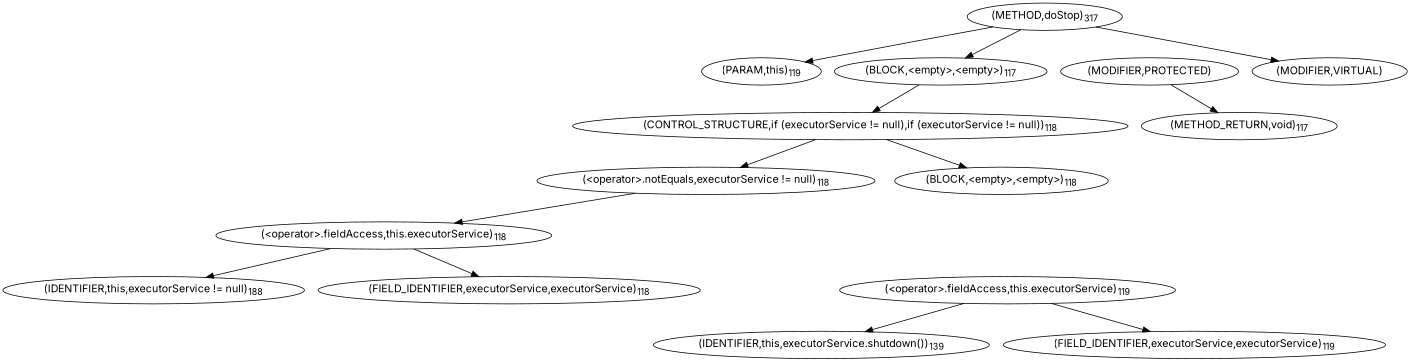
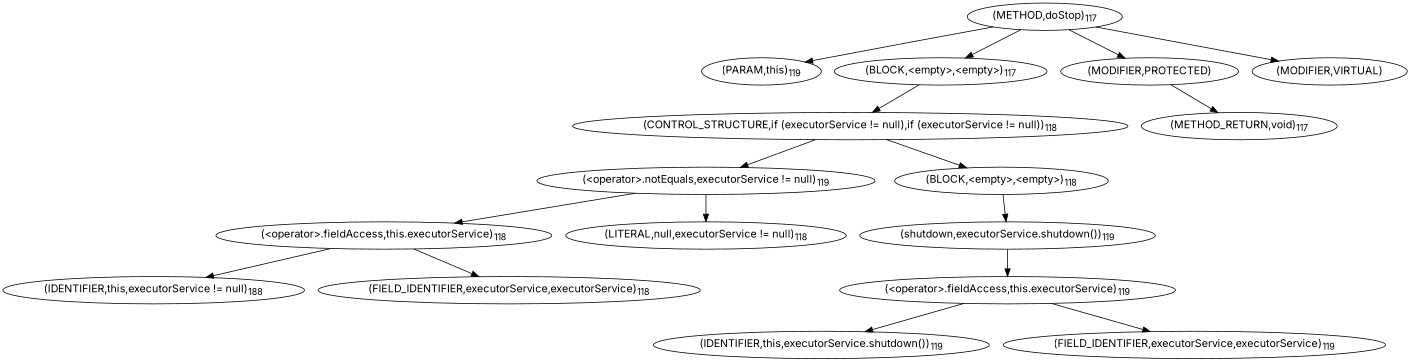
  digraph {
    fontname=Inter
    node [fontname=Inter]
    edge [fontname=Inter]
-   n1 [label=<(METHOD,doStop)<SUB>317</SUB>>]
+   n1 [label=<(METHOD,doStop)<SUB>117</SUB>>]
    n2 [label=<(PARAM,this)<SUB>119</SUB>>]
    n3 [label=<(BLOCK,&lt;empty&gt;,&lt;empty&gt;)<SUB>117</SUB>>]
    n4 [label=<(MODIFIER,PROTECTED)>]
    n5 [label=<(MODIFIER,VIRTUAL)>]
    n6 [label=<(CONTROL_STRUCTURE,if (executorService != null),if (executorService != null))<SUB>118</SUB>>]
    n7 [label=<(METHOD_RETURN,void)<SUB>117</SUB>>]
-   n8 [label=<(&lt;operator&gt;.notEquals,executorService != null)<SUB>118</SUB>>]
+   n8 [label=<(&lt;operator&gt;.notEquals,executorService != null)<SUB>119</SUB>>]
    n9 [label=<(BLOCK,&lt;empty&gt;,&lt;empty&gt;)<SUB>118</SUB>>]
    n10 [label=<(&lt;operator&gt;.fieldAccess,this.executorService)<SUB>118</SUB>>]
+   n11 [label=<(LITERAL,null,executorService != null)<SUB>118</SUB>>]
+   n12 [label=<(shutdown,executorService.shutdown())<SUB>119</SUB>>]
    n13 [label=<(IDENTIFIER,this,executorService != null)<SUB>188</SUB>>]
    n14 [label=<(FIELD_IDENTIFIER,executorService,executorService)<SUB>118</SUB>>]
    n15 [label=<(&lt;operator&gt;.fieldAccess,this.executorService)<SUB>119</SUB>>]
-   n16 [label=<(IDENTIFIER,this,executorService.shutdown())<SUB>139</SUB>>]
+   n16 [label=<(IDENTIFIER,this,executorService.shutdown())<SUB>119</SUB>>]
    n17 [label=<(FIELD_IDENTIFIER,executorService,executorService)<SUB>119</SUB>>]
    n1 -> n2
    n1 -> n3
+   n1 -> n4
    n1 -> n5
    n3 -> n6
    n4 -> n7
    n6 -> n8
    n6 -> n9
    n8 -> n10
+   n8 -> n11
+   n9 -> n12
    n10 -> n13
    n10 -> n14
+   n12 -> n15
    n15 -> n16
    n15 -> n17
  }
